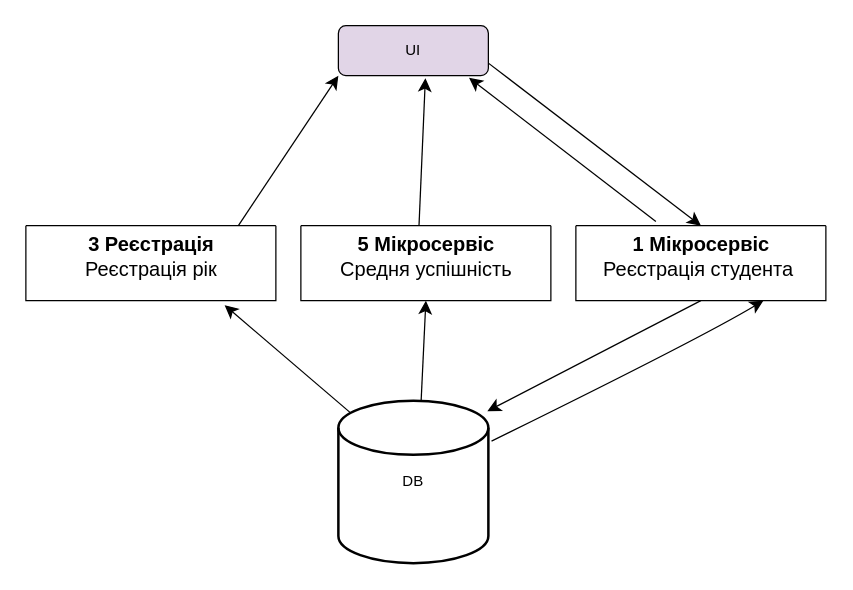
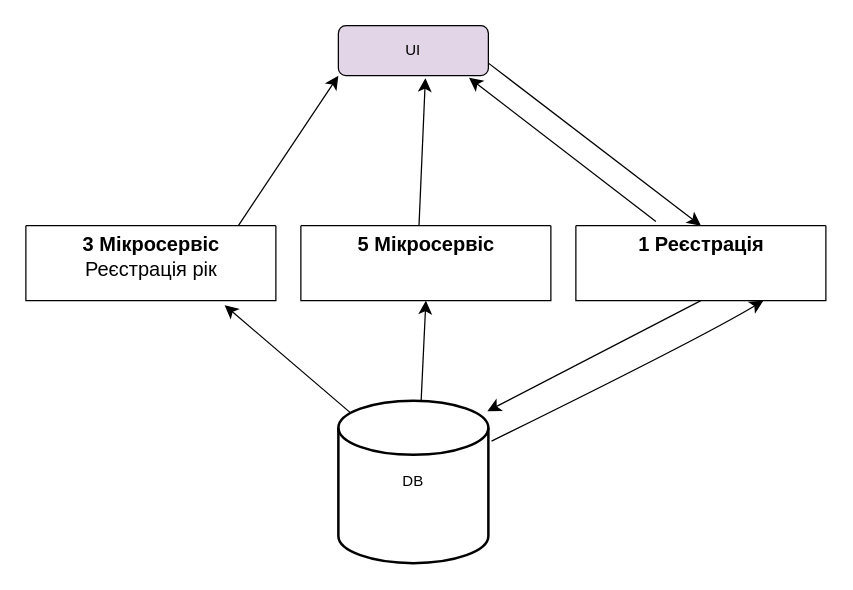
  <mxCell id="0" />
  <mxCell id="1" parent="0" />
  <mxCell id="2" value="UI" style="rounded=1;whiteSpace=wrap;html=1;fontSize=12;glass=0;strokeWidth=1;shadow=0;fillColor=#e1d5e7;" parent="1" vertex="1"><mxGeometry x="270" y="20" width="120" height="40" as="geometry" /></mxCell>
  <mxCell id="3" value="DB" style="strokeWidth=2;html=1;shape=mxgraph.flowchart.database;whiteSpace=wrap;" parent="1" vertex="1"><mxGeometry x="270" y="320" width="120" height="130" as="geometry" /></mxCell>
  <mxCell id="4" value="" style="endArrow=classic;html=1;rounded=0;fontSize=12;startSize=8;endSize=8;curved=1;entryX=0.5;entryY=0;entryDx=0;entryDy=0;" edge="1" parent="1" target="5"><mxGeometry width="50" height="50" relative="1" as="geometry"><mxPoint x="390" y="50" as="sourcePoint" /><mxPoint x="420" y="110" as="targetPoint" /></mxGeometry></mxCell>
  <mxCell id="5" value="" style="swimlane;startSize=0;fontSize=16;" vertex="1" parent="1"><mxGeometry x="460" y="180" width="200" height="60" as="geometry" /></mxCell>
- <mxCell id="6" value="Реєстрація студента&amp;nbsp;" style="text;html=1;align=center;verticalAlign=middle;resizable=0;points=[];autosize=1;strokeColor=none;fillColor=none;fontSize=16;" vertex="1" parent="5"><mxGeometry x="10" y="20" width="180" height="30" as="geometry" /></mxCell>
- <mxCell id="7" value="1 Мікросервіс" style="text;strokeColor=none;fillColor=none;html=1;fontSize=16;fontStyle=1;verticalAlign=middle;align=center;" vertex="1" parent="5"><mxGeometry x="50" y="10" width="100" height="10" as="geometry" /></mxCell>
+ <mxCell id="7" value="1 Реєстрація" style="text;strokeColor=none;fillColor=none;html=1;fontSize=16;fontStyle=1;verticalAlign=middle;align=center;" vertex="1" parent="5"><mxGeometry x="50" y="10" width="100" height="10" as="geometry" /></mxCell>
  <mxCell id="8" value="" style="endArrow=classic;html=1;rounded=0;fontSize=12;startSize=8;endSize=8;curved=1;entryX=0.993;entryY=0.065;entryDx=0;entryDy=0;entryPerimeter=0;exitX=0.5;exitY=1;exitDx=0;exitDy=0;" edge="1" parent="1" source="5" target="3"><mxGeometry width="50" height="50" relative="1" as="geometry"><mxPoint x="410" y="310" as="sourcePoint" /><mxPoint x="460" y="260" as="targetPoint" /></mxGeometry></mxCell>
  <mxCell id="9" value="" style="swimlane;startSize=0;fontSize=16;" vertex="1" parent="1"><mxGeometry x="240" y="180" width="200" height="60" as="geometry" /></mxCell>
- <mxCell id="10" value="Средня успішність" style="text;html=1;align=center;verticalAlign=middle;resizable=0;points=[];autosize=1;strokeColor=none;fillColor=none;fontSize=16;" vertex="1" parent="9"><mxGeometry x="20" y="20" width="160" height="30" as="geometry" /></mxCell>
  <mxCell id="11" value="5 Мікросервіс" style="text;strokeColor=none;fillColor=none;html=1;fontSize=16;fontStyle=1;verticalAlign=middle;align=center;" vertex="1" parent="9"><mxGeometry x="50" y="10" width="100" height="10" as="geometry" /></mxCell>
  <mxCell id="12" value="" style="endArrow=classic;html=1;rounded=0;fontSize=12;startSize=8;endSize=8;curved=1;exitX=0.32;exitY=-0.055;exitDx=0;exitDy=0;exitPerimeter=0;entryX=0.871;entryY=1.044;entryDx=0;entryDy=0;entryPerimeter=0;" edge="1" parent="1" source="5" target="2"><mxGeometry width="50" height="50" relative="1" as="geometry"><mxPoint x="440" y="320" as="sourcePoint" /><mxPoint x="490" y="270" as="targetPoint" /></mxGeometry></mxCell>
  <mxCell id="13" value="" style="endArrow=classic;html=1;rounded=0;fontSize=12;startSize=8;endSize=8;curved=1;exitX=1.021;exitY=0.249;exitDx=0;exitDy=0;exitPerimeter=0;entryX=0.75;entryY=1;entryDx=0;entryDy=0;" edge="1" parent="1" source="3" target="5"><mxGeometry width="50" height="50" relative="1" as="geometry"><mxPoint x="634.5" y="415" as="sourcePoint" /><mxPoint x="485.5" y="300" as="targetPoint" /><Array as="points"><mxPoint x="560" y="270" /></Array></mxGeometry></mxCell>
  <mxCell id="14" value="" style="swimlane;startSize=0;fontSize=16;" vertex="1" parent="1"><mxGeometry x="20" y="180" width="200" height="60" as="geometry" /></mxCell>
  <mxCell id="15" value="Реєстрація рік" style="text;html=1;align=center;verticalAlign=middle;resizable=0;points=[];autosize=1;strokeColor=none;fillColor=none;fontSize=16;" vertex="1" parent="14"><mxGeometry x="20" y="20" width="160" height="30" as="geometry" /></mxCell>
- <mxCell id="16" value="3 Реєстрація" style="text;strokeColor=none;fillColor=none;html=1;fontSize=16;fontStyle=1;verticalAlign=middle;align=center;" vertex="1" parent="14"><mxGeometry x="50" y="10" width="100" height="10" as="geometry" /></mxCell>
+ <mxCell id="16" value="3 Мікросервіс" style="text;strokeColor=none;fillColor=none;html=1;fontSize=16;fontStyle=1;verticalAlign=middle;align=center;" vertex="1" parent="14"><mxGeometry x="50" y="10" width="100" height="10" as="geometry" /></mxCell>
  <mxCell id="17" value="" style="endArrow=classic;html=1;rounded=0;fontSize=12;startSize=8;endSize=8;curved=1;entryX=0;entryY=1;entryDx=0;entryDy=0;" edge="1" parent="1" target="2"><mxGeometry width="50" height="50" relative="1" as="geometry"><mxPoint x="190" y="180" as="sourcePoint" /><mxPoint x="240" y="130" as="targetPoint" /></mxGeometry></mxCell>
  <mxCell id="18" value="" style="endArrow=classic;html=1;rounded=0;fontSize=12;startSize=8;endSize=8;curved=1;entryX=0.5;entryY=1;entryDx=0;entryDy=0;exitX=0.552;exitY=-0.003;exitDx=0;exitDy=0;exitPerimeter=0;" edge="1" parent="1" source="3" target="9"><mxGeometry width="50" height="50" relative="1" as="geometry"><mxPoint x="329" y="320" as="sourcePoint" /><mxPoint x="379" y="270" as="targetPoint" /></mxGeometry></mxCell>
  <mxCell id="19" value="" style="endArrow=classic;html=1;rounded=0;fontSize=12;startSize=8;endSize=8;curved=1;entryX=0.58;entryY=1.05;entryDx=0;entryDy=0;entryPerimeter=0;" edge="1" parent="1" target="2"><mxGeometry width="50" height="50" relative="1" as="geometry"><mxPoint x="334.5" y="180" as="sourcePoint" /><mxPoint x="345.5" y="100" as="targetPoint" /></mxGeometry></mxCell>
  <mxCell id="20" value="" style="endArrow=classic;html=1;rounded=0;fontSize=12;startSize=8;endSize=8;curved=1;entryX=0.795;entryY=1.06;entryDx=0;entryDy=0;entryPerimeter=0;" edge="1" parent="1" target="14"><mxGeometry width="50" height="50" relative="1" as="geometry"><mxPoint x="280" y="330" as="sourcePoint" /><mxPoint x="291" y="250" as="targetPoint" /></mxGeometry></mxCell>
